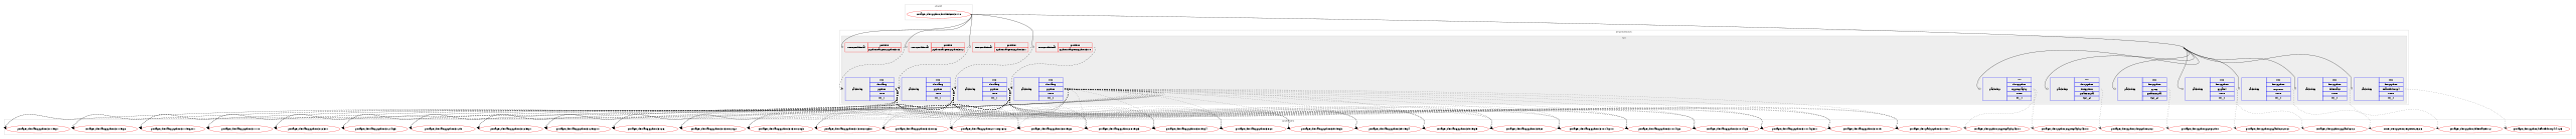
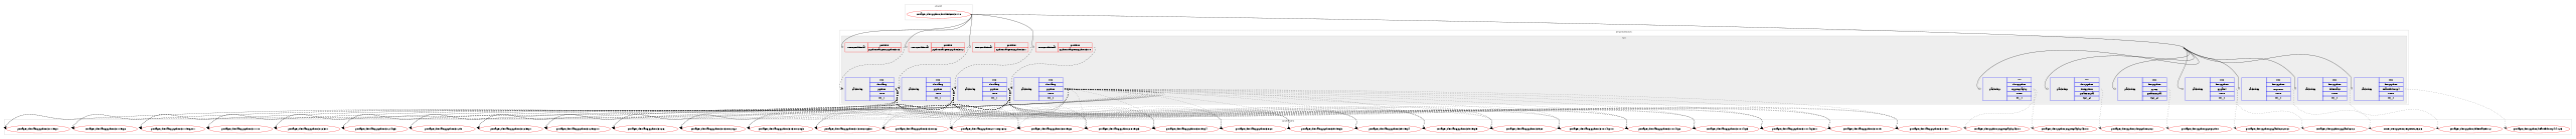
  digraph {
    compound=true
    concentrate=true
    fontname="DejaVu Serif"
    fontsize=10
    newrank=true
    rankdir=TB
    ranksep=1.5
    node [color=red fontname="DejaVu Serif" fontsize=10]
    edge [arrowhead=vee fontname="DejaVu Serif" headport=w style=dotted tailport=e weight=100]
    n1 [label="portage://dev-python/dns-lexicon-3.17.0" width=4]
    n2 [color=blue label=<<TABLE BORDER="0" CELLBORDER="1" CELLSPACING="0" CELLPADDING="4" WIDTH="220"><TR><TD ROWSPAN="6" CELLPADDING="30">pack_dep</TD></TR><TR><TD WIDTH="110">run</TD></TR><TR><TD>dev-lang</TD></TR><TR><TD>python</TD></TR><TR><TD>none</TD></TR><TR><TD>[[],,,,]</TD></TR></TABLE>> shape=none]
    n3 [label=<<TABLE BORDER="0" CELLBORDER="1" CELLSPACING="0" CELLPADDING="4"><TR><TD ROWSPAN="3" CELLPADDING="10">use_conditional</TD></TR><TR><TD>positive</TD></TR><TR><TD>python_targets_python3_10</TD></TR></TABLE>> shape=none]
    n4 [color=blue label=<<TABLE BORDER="0" CELLBORDER="1" CELLSPACING="0" CELLPADDING="4" WIDTH="220"><TR><TD ROWSPAN="6" CELLPADDING="30">pack_dep</TD></TR><TR><TD WIDTH="110">run</TD></TR><TR><TD>dev-lang</TD></TR><TR><TD>python</TD></TR><TR><TD>none</TD></TR><TR><TD>[[],,,,]</TD></TR></TABLE>> shape=none]
    n5 [label=<<TABLE BORDER="0" CELLBORDER="1" CELLSPACING="0" CELLPADDING="4"><TR><TD ROWSPAN="3" CELLPADDING="10">use_conditional</TD></TR><TR><TD>positive</TD></TR><TR><TD>python_targets_python3_11</TD></TR></TABLE>> shape=none]
    n6 [color=blue label=<<TABLE BORDER="0" CELLBORDER="1" CELLSPACING="0" CELLPADDING="4" WIDTH="220"><TR><TD ROWSPAN="6" CELLPADDING="30">pack_dep</TD></TR><TR><TD WIDTH="110">run</TD></TR><TR><TD>dev-lang</TD></TR><TR><TD>python</TD></TR><TR><TD>none</TD></TR><TR><TD>[[],,,,]</TD></TR></TABLE>> shape=none]
    n7 [label=<<TABLE BORDER="0" CELLBORDER="1" CELLSPACING="0" CELLPADDING="4"><TR><TD ROWSPAN="3" CELLPADDING="10">use_conditional</TD></TR><TR><TD>positive</TD></TR><TR><TD>python_targets_python3_12</TD></TR></TABLE>> shape=none]
    n8 [color=blue label=<<TABLE BORDER="0" CELLBORDER="1" CELLSPACING="0" CELLPADDING="4" WIDTH="220"><TR><TD ROWSPAN="6" CELLPADDING="30">pack_dep</TD></TR><TR><TD WIDTH="110">run</TD></TR><TR><TD>dev-lang</TD></TR><TR><TD>python</TD></TR><TR><TD>none</TD></TR><TR><TD>[[],,,,]</TD></TR></TABLE>> shape=none]
    n9 [label=<<TABLE BORDER="0" CELLBORDER="1" CELLSPACING="0" CELLPADDING="4"><TR><TD ROWSPAN="3" CELLPADDING="10">use_conditional</TD></TR><TR><TD>positive</TD></TR><TR><TD>python_targets_python3_13</TD></TR></TABLE>> shape=none]
    n10 [color=blue label=<<TABLE BORDER="0" CELLBORDER="1" CELLSPACING="0" CELLPADDING="4" WIDTH="220"><TR><TD ROWSPAN="6" CELLPADDING="30">pack_dep</TD></TR><TR><TD WIDTH="110">run</TD></TR><TR><TD>dev-python</TD></TR><TR><TD>beautifulsoup4</TD></TR><TR><TD>none</TD></TR><TR><TD>[[],,,,]</TD></TR></TABLE>> shape=none]
    n11 [color=blue label=<<TABLE BORDER="0" CELLBORDER="1" CELLSPACING="0" CELLPADDING="4" WIDTH="220"><TR><TD ROWSPAN="6" CELLPADDING="30">pack_dep</TD></TR><TR><TD WIDTH="110">run</TD></TR><TR><TD>dev-python</TD></TR><TR><TD>cryptography</TD></TR><TR><TD>none</TD></TR><TR><TD>[[],,,,]</TD></TR></TABLE>> shape=none]
    n12 [color=blue label=<<TABLE BORDER="0" CELLBORDER="1" CELLSPACING="0" CELLPADDING="4" WIDTH="220"><TR><TD ROWSPAN="6" CELLPADDING="30">pack_dep</TD></TR><TR><TD WIDTH="110">run</TD></TR><TR><TD>dev-python</TD></TR><TR><TD>dnspython</TD></TR><TR><TD>greaterequal</TD></TR><TR><TD>[[2],,,2]</TD></TR></TABLE>> shape=none]
    n13 [color=blue label=<<TABLE BORDER="0" CELLBORDER="1" CELLSPACING="0" CELLPADDING="4" WIDTH="220"><TR><TD ROWSPAN="6" CELLPADDING="30">pack_dep</TD></TR><TR><TD WIDTH="110">run</TD></TR><TR><TD>dev-python</TD></TR><TR><TD>pyotp</TD></TR><TR><TD>greaterequal</TD></TR><TR><TD>[[2],,,2]</TD></TR></TABLE>> shape=none]
    n14 [color=blue label=<<TABLE BORDER="0" CELLBORDER="1" CELLSPACING="0" CELLPADDING="4" WIDTH="220"><TR><TD ROWSPAN="6" CELLPADDING="30">pack_dep</TD></TR><TR><TD WIDTH="110">run</TD></TR><TR><TD>dev-python</TD></TR><TR><TD>pyyaml</TD></TR><TR><TD>none</TD></TR><TR><TD>[[],,,,]</TD></TR></TABLE>> shape=none]
    n15 [color=blue label=<<TABLE BORDER="0" CELLBORDER="1" CELLSPACING="0" CELLPADDING="4" WIDTH="220"><TR><TD ROWSPAN="6" CELLPADDING="30">pack_dep</TD></TR><TR><TD WIDTH="110">run</TD></TR><TR><TD>dev-python</TD></TR><TR><TD>requests</TD></TR><TR><TD>none</TD></TR><TR><TD>[[],,,,]</TD></TR></TABLE>> shape=none]
    n16 [color=blue label=<<TABLE BORDER="0" CELLBORDER="1" CELLSPACING="0" CELLPADDING="4" WIDTH="220"><TR><TD ROWSPAN="6" CELLPADDING="30">pack_dep</TD></TR><TR><TD WIDTH="110">run</TD></TR><TR><TD>dev-python</TD></TR><TR><TD>tldextract</TD></TR><TR><TD>none</TD></TR><TR><TD>[[],,,,]</TD></TR></TABLE>> shape=none]
    n17 [label="portage://dev-lang/python-3.13.0_rc2" width=4]
    n18 [label="portage://dev-lang/python-3.13.0_rc1_p3-r1" width=4]
    n19 [label="portage://dev-lang/python-3.13.0_rc1_p3" width=4]
    n20 [label="portage://dev-lang/python-3.13.0_rc1_p2" width=4]
    n21 [label="portage://dev-lang/python-3.12.6" width=4]
    n22 [label="portage://dev-lang/python-3.12.5_p1-r1" width=4]
    n23 [label="portage://dev-lang/python-3.12.5_p1" width=4]
    n24 [label="portage://dev-lang/python-3.12.5" width=4]
    n25 [label="portage://dev-lang/python-3.12.4_p3" width=4]
    n26 [label="portage://dev-lang/python-3.12.3-r1" width=4]
    n27 [label="portage://dev-lang/python-3.11.10" width=4]
    n28 [label="portage://dev-lang/python-3.11.9_p2-r1" width=4]
    n29 [label="portage://dev-lang/python-3.11.9_p2" width=4]
    n30 [label="portage://dev-lang/python-3.11.9_p1" width=4]
-   n31 [label="portage://dev-pack/python-3.11.9-r1" width=4]
+   n31 [label="portage://dev-lang/python-3.11.9-r1" width=4]
    n32 [label="portage://dev-lang/python-3.10.15" width=4]
    n33 [label="portage://dev-lang/python-3.10.14_p3-r1" width=4]
    n34 [label="portage://dev-lang/python-3.10.14_p3" width=4]
    n35 [label="portage://dev-lang/python-3.10.14_p2" width=4]
    n36 [label="portage://dev-lang/python-3.10.14_p1-r1" width=4]
    n37 [label="portage://dev-lang/python-3.9.20" width=4]
    n38 [label="portage://dev-lang/python-3.9.19_p5" width=4]
    n39 [label="portage://dev-lang/python-3.9.19_p4" width=4]
    n40 [label="portage://dev-lang/python-3.9.19_p3" width=4]
    n41 [label="portage://dev-lang/python-3.8.20" width=4]
    n42 [label="portage://dev-lang/python-3.8.19_p4" width=4]
    n43 [label="portage://dev-lang/python-2.8.19_p3" width=4]
    n44 [label="portage://dev-lang/python-3.8.19_p2" width=4]
    n45 [label="portage://dev-lang/python-2.7.18_p16-r2" width=4]
    n46 [label="portage://dev-python/beautifulsoup4-4.12.3" width=4]
    n47 [label="portage://dev-python/cryptography-43.0.1" width=4]
    n48 [label="portage://dev-python/cryptography-43.0.0" width=4]
    n49 [label="portage://dev-python/dnspython-2.6.1" width=4]
    n50 [label="portage://dev-python/pyotp-2.9.0" width=4]
    n51 [label="portage://dev-python/pyyaml-6.0.2_rc1" width=4]
    n52 [label="portage://dev-python/pyyaml-6.0.2" width=4]
    n53 [label="none://dev-python/requests-2.32.3" width=4]
    n54 [label="portage://dev-python/tldextract-5.1.2" width=4]
    subgraph cluster_1 {
      color=gray
      label=<<i>ebuild</i>>
      n1
    }
    subgraph cluster_2 {
      color=gray
      label=<<i>dependencies</i>>
      subgraph cluster_3 {
        color=gray
        fillcolor="#eeeeee"
        label=<<i>compile</i>>
        style=filled
      }
      subgraph cluster_4 {
        color=gray
        fillcolor="#eeeeee"
        label=<<i>compile and run</i>>
        style=filled
      }
      subgraph cluster_5 {
        color=gray
        fillcolor="#eeeeee"
        label=<<i>run</i>>
        style=filled
        subgraph sub_6 {
          color=gray
          fillcolor="#eeeeee"
          label=<<i>run</i>>
          style=filled
          n3
          subgraph sub_7 {
            color=gray
            fillcolor="#eeeeee"
            label=<<i>run</i>>
            style=filled
            n2
          }
        }
        subgraph sub_8 {
          color=gray
          fillcolor="#eeeeee"
          label=<<i>run</i>>
          style=filled
          n5
          subgraph sub_9 {
            color=gray
            fillcolor="#eeeeee"
            label=<<i>run</i>>
            style=filled
            n4
          }
        }
        subgraph sub_10 {
          color=gray
          fillcolor="#eeeeee"
          label=<<i>run</i>>
          style=filled
          n7
          subgraph sub_11 {
            color=gray
            fillcolor="#eeeeee"
            label=<<i>run</i>>
            style=filled
            n6
          }
        }
        subgraph sub_12 {
          color=gray
          fillcolor="#eeeeee"
          label=<<i>run</i>>
          style=filled
          n9
          subgraph sub_13 {
            color=gray
            fillcolor="#eeeeee"
            label=<<i>run</i>>
            style=filled
            n8
          }
        }
        subgraph sub_14 {
          color=gray
          fillcolor="#eeeeee"
          label=<<i>run</i>>
          style=filled
          n10
        }
        subgraph sub_15 {
          color=gray
          fillcolor="#eeeeee"
          label=<<i>run</i>>
          style=filled
          n11
        }
        subgraph sub_16 {
          color=gray
          fillcolor="#eeeeee"
          label=<<i>run</i>>
          style=filled
          n12
        }
        subgraph sub_17 {
          color=gray
          fillcolor="#eeeeee"
          label=<<i>run</i>>
          style=filled
          n13
        }
        subgraph sub_18 {
          color=gray
          fillcolor="#eeeeee"
          label=<<i>run</i>>
          style=filled
          n14
        }
        subgraph sub_19 {
          color=gray
          fillcolor="#eeeeee"
          label=<<i>run</i>>
          style=filled
          n15
        }
        subgraph sub_20 {
          color=gray
          fillcolor="#eeeeee"
          label=<<i>run</i>>
          style=filled
          n16
        }
      }
    }
    subgraph cluster_21 {
      color=gray
      label=<<i>candidates</i>>
      rank=same
      subgraph sub_22 {
        color=black
        label=<<i>candidates</i>>
        nodesep=1
        rank=same
        n17
        n18
        n19
        n20
        n21
        n22
        n23
        n24
        n25
        n26
        n27
        n28
        n29
        n30
        n31
        n32
        n33
        n34
        n35
        n36
        n37
        n38
        n39
        n40
        n41
        n42
        n43
        n44
        n45
      }
      subgraph sub_23 {
        color=black
        label=<<i>candidates</i>>
        nodesep=1
        rank=same
        n17
        n18
        n19
        n20
        n21
        n22
        n23
        n24
        n25
        n26
        n27
        n28
        n29
        n30
        n31
        n32
        n33
        n34
        n35
        n36
        n37
        n38
        n39
        n40
        n41
        n42
        n43
        n44
        n45
      }
      subgraph sub_24 {
        color=black
        label=<<i>candidates</i>>
        nodesep=1
        rank=same
        n17
        n18
        n19
        n20
        n21
        n22
        n23
        n24
        n25
        n26
        n27
        n28
        n29
        n30
        n31
        n32
        n33
        n34
        n35
        n36
        n37
        n38
        n39
        n40
        n41
        n42
        n43
        n44
        n45
      }
      subgraph sub_25 {
        color=black
        label=<<i>candidates</i>>
        nodesep=1
        rank=same
        n17
        n18
        n19
        n20
        n21
        n22
        n23
        n24
        n25
        n26
        n27
        n28
        n29
        n30
        n31
        n32
        n33
        n34
        n35
        n36
        n37
        n38
        n39
        n40
        n41
        n42
        n43
        n44
        n45
      }
      subgraph sub_26 {
        color=black
        label=<<i>candidates</i>>
        nodesep=1
        rank=same
        n46
      }
      subgraph sub_27 {
        color=black
        label=<<i>candidates</i>>
        nodesep=1
        rank=same
        n47
        n48
      }
      subgraph sub_28 {
        color=black
        label=<<i>candidates</i>>
        nodesep=1
        rank=same
        n49
      }
      subgraph sub_29 {
        color=black
        label=<<i>candidates</i>>
        nodesep=1
        rank=same
        n50
      }
      subgraph sub_30 {
        color=black
        label=<<i>candidates</i>>
        nodesep=1
        rank=same
        n51
        n52
      }
      subgraph sub_31 {
        color=black
        label=<<i>candidates</i>>
        nodesep=1
        rank=same
        n53
      }
      subgraph sub_32 {
        color=black
        label=<<i>candidates</i>>
        nodesep=1
        rank=same
        n54
      }
    }
    n1 -> n3 [arrowhead=odot style=solid weight=20]
    n1 -> n5 [arrowhead=odot style=solid weight=20]
    n1 -> n7 [arrowhead=odot style=solid weight=20]
    n1 -> n9 [arrowhead=odot style=solid weight=20]
    n1 -> n10 [arrowhead=odot style=solid weight=20]
    n1 -> n11 [arrowhead=odot style=solid weight=20]
    n1 -> n12 [arrowhead=odot style=solid weight=20]
    n1 -> n13 [arrowhead=odot style=solid weight=20]
    n1 -> n14 [arrowhead=odot style=solid weight=20]
    n1 -> n15 [arrowhead=odot style=solid weight=20]
    n1 -> n16 [arrowhead=odot style=solid weight=20]
    n2 -> n17
    n2 -> n18
    n2 -> n19
    n2 -> n20
    n2 -> n21
    n2 -> n22
    n2 -> n23
    n2 -> n24
    n2 -> n25
    n2 -> n26
    n2 -> n27
    n2 -> n28
    n2 -> n29
    n2 -> n30
    n2 -> n31
    n2 -> n32
    n2 -> n33
    n2 -> n34
    n2 -> n35
    n2 -> n36
    n2 -> n37
    n2 -> n38
    n2 -> n39
    n2 -> n40
    n2 -> n41
    n2 -> n42
    n2 -> n43
    n2 -> n44
    n2 -> n45
    n3 -> n2 [style=dashed weight=20]
    n4 -> n17
    n4 -> n18
    n4 -> n19
    n4 -> n20
    n4 -> n21
    n4 -> n22
    n4 -> n23
    n4 -> n24
    n4 -> n25
    n4 -> n26
    n4 -> n27
    n4 -> n28
    n4 -> n29
    n4 -> n30
    n4 -> n31
    n4 -> n32
    n4 -> n33
    n4 -> n34
    n4 -> n35
    n4 -> n36
    n4 -> n37
    n4 -> n38
    n4 -> n39
    n4 -> n40
    n4 -> n41
    n4 -> n42
    n4 -> n43
    n4 -> n44
    n4 -> n45
    n5 -> n4 [style=dashed weight=20]
    n6 -> n17
    n6 -> n18
    n6 -> n19
    n6 -> n20
    n6 -> n21
    n6 -> n22
    n6 -> n23
    n6 -> n24
    n6 -> n25
    n6 -> n26
    n6 -> n27
    n6 -> n28
    n6 -> n29
    n6 -> n30
    n6 -> n31
    n6 -> n32
    n6 -> n33
    n6 -> n34
    n6 -> n35
    n6 -> n36
    n6 -> n37
    n6 -> n38
    n6 -> n39
    n6 -> n40
    n6 -> n41
    n6 -> n42
    n6 -> n43
    n6 -> n44
    n6 -> n45
    n7 -> n6 [style=dashed weight=20]
    n8 -> n17
    n8 -> n18
    n8 -> n19
    n8 -> n20
    n8 -> n21
    n8 -> n22
    n8 -> n23
    n8 -> n24
    n8 -> n25
    n8 -> n26
    n8 -> n27
    n8 -> n28
    n8 -> n29
    n8 -> n30
    n8 -> n31
    n8 -> n32
    n8 -> n33
    n8 -> n34
    n8 -> n35
    n8 -> n36
    n8 -> n37
    n8 -> n38
    n8 -> n39
    n8 -> n40
    n8 -> n41
    n8 -> n42
    n8 -> n43
    n8 -> n44
    n8 -> n45
    n9 -> n8 [style=dashed weight=20]
    n10 -> n46
    n11 -> n47
    n11 -> n48
    n12 -> n49
    n13 -> n50
    n14 -> n51
    n14 -> n52
    n15 -> n53
    n16 -> n54
  }
